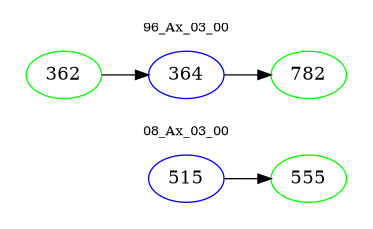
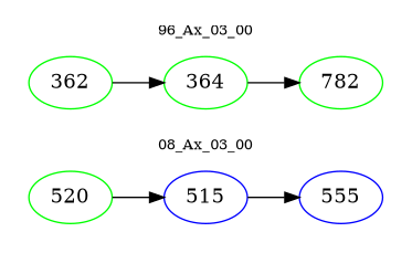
  digraph {
    rankdir=LR
    node [color=green]
    edge [color=black]
+   n1 [label=520]
    n2 [color=blue label=515]
-   n3 [label=555]
+   n3 [color=blue label=555]
    n4 [label=362]
-   n5 [color=blue label=364]
+   n5 [label=364]
    n6 [label=782]
    subgraph cluster_1 {
      color=white
      fontsize=10
      label="08_Ax_03_00"
+     n1
      n2
      n3
    }
    subgraph cluster_2 {
      color=white
      fontsize=10
      label="96_Ax_03_00"
      n4
      n5
      n6
    }
+   n1 -> n2
    n2 -> n3
    n4 -> n5
    n5 -> n6
  }
